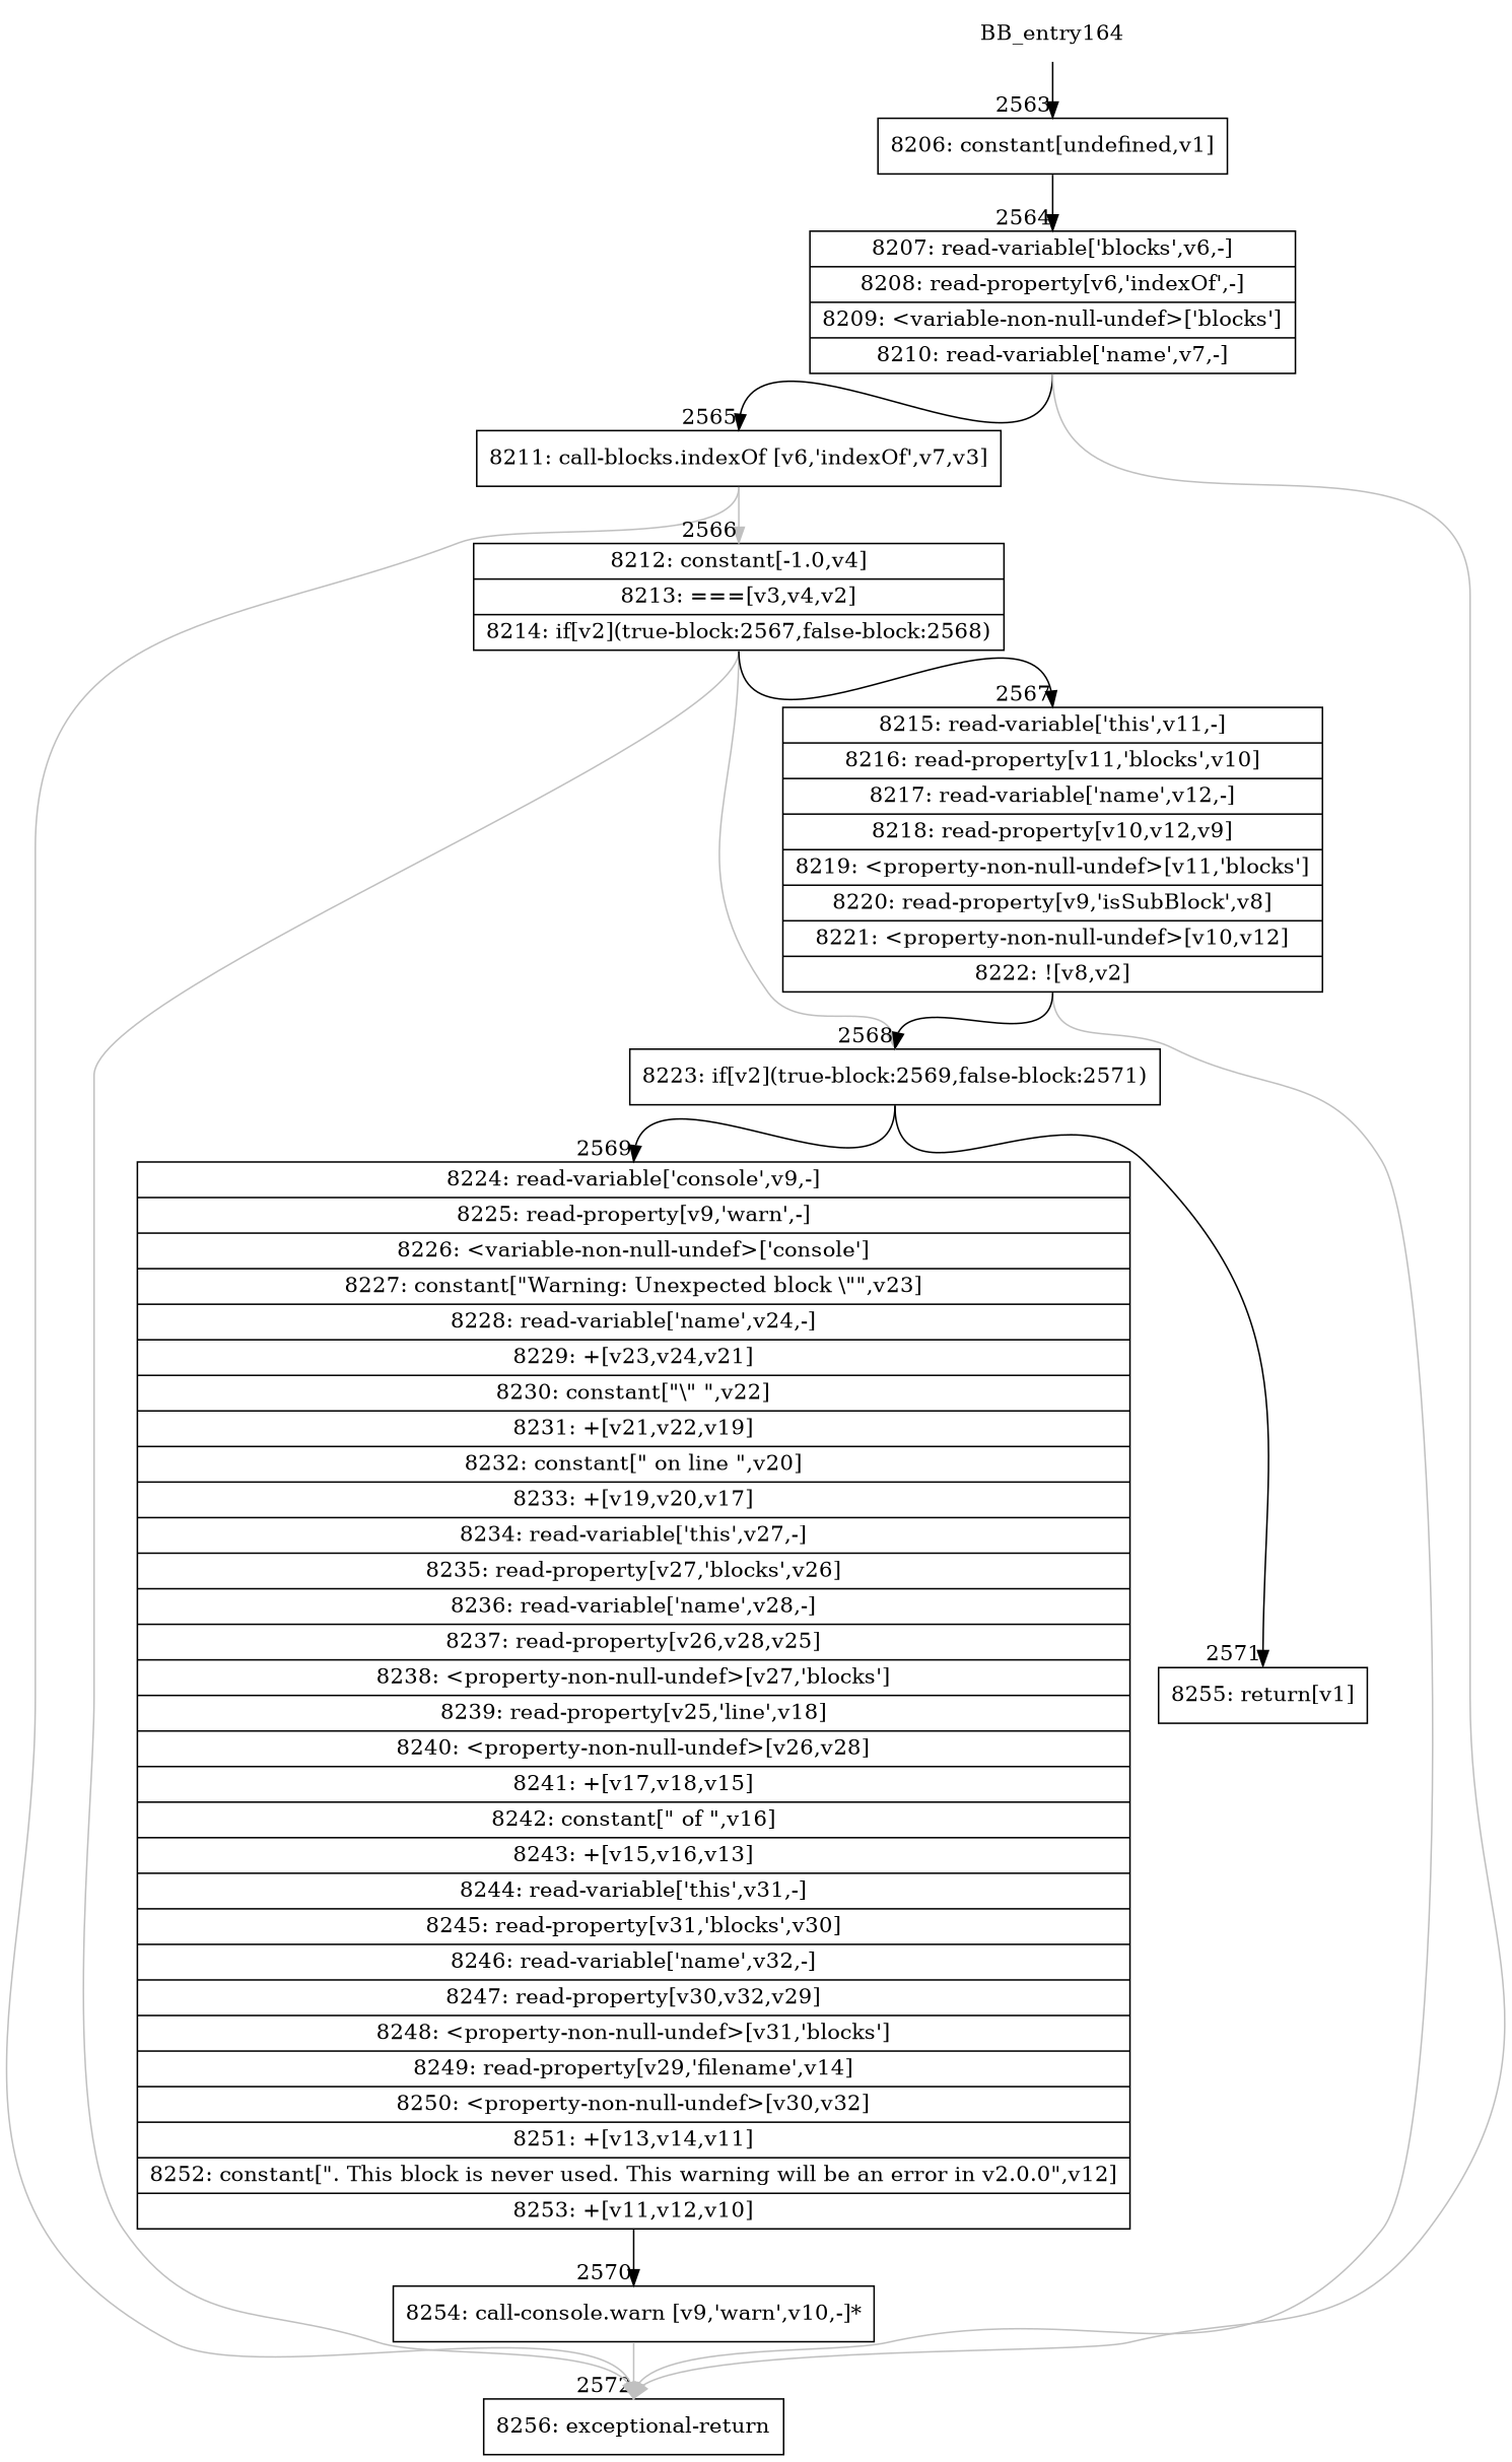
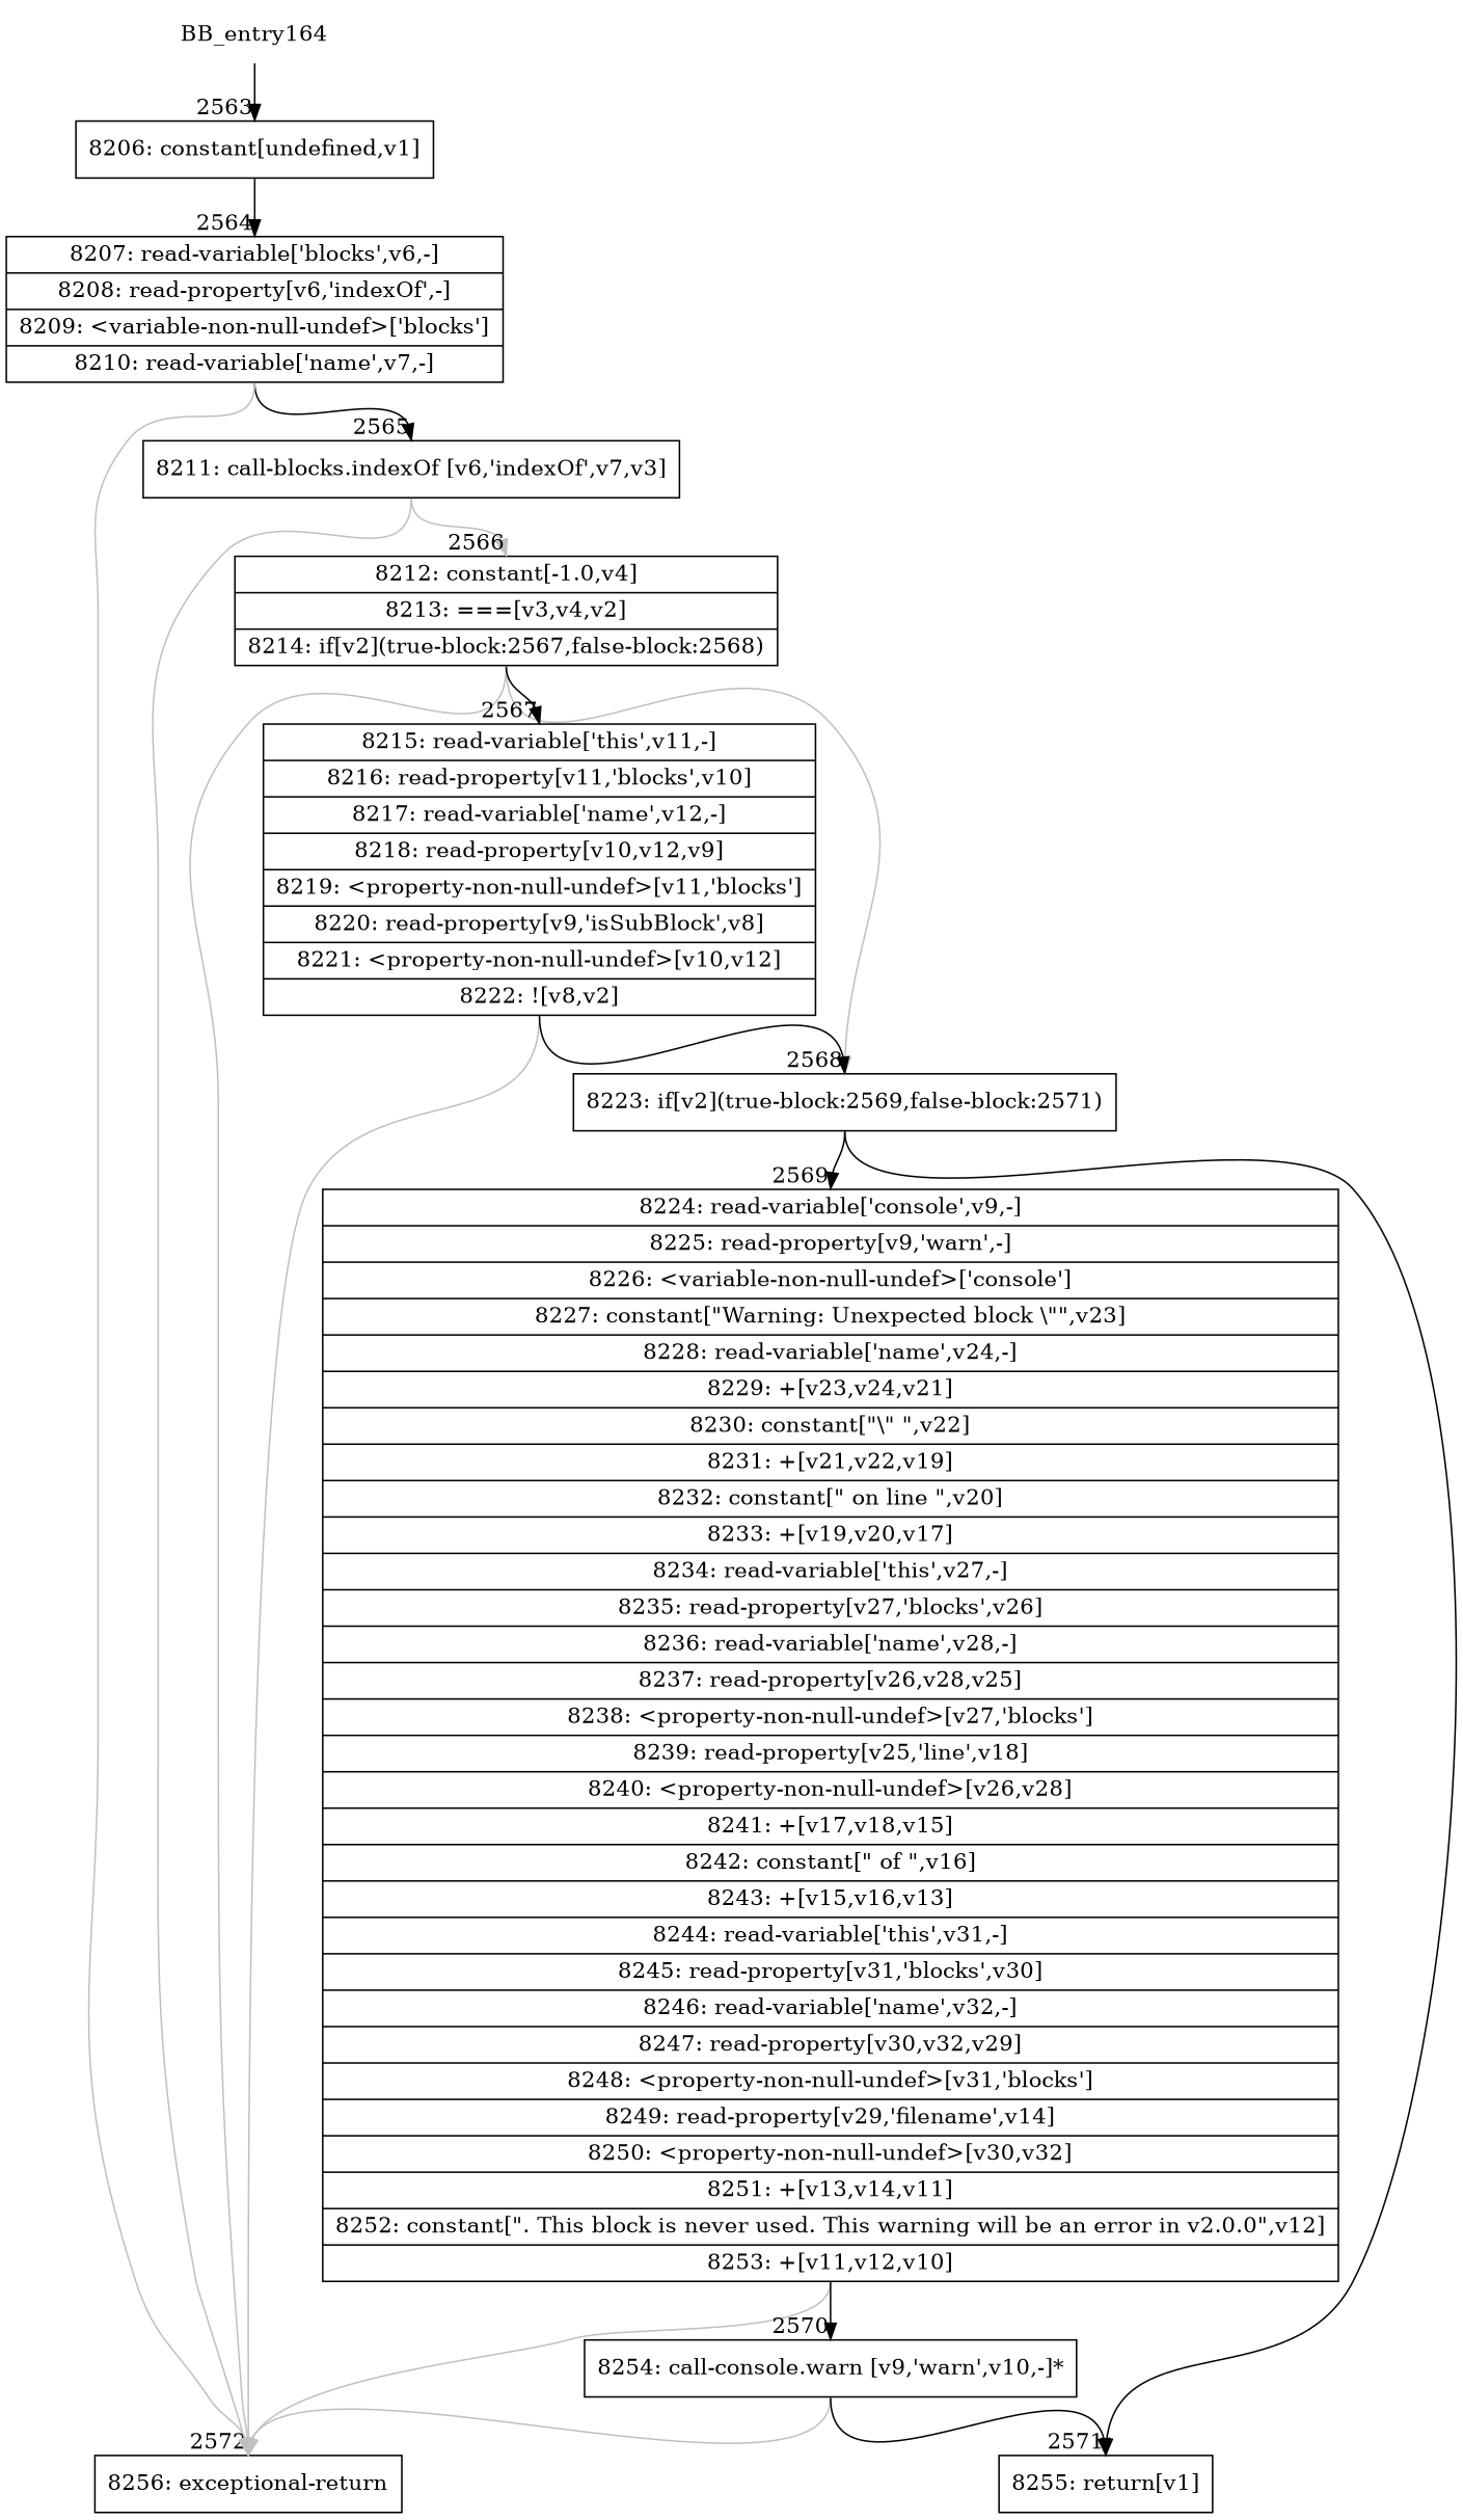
  digraph {
    rankdir=TD
    node [shape=record]
    edge [headport=n tailport=s]
    n1 [label=BB_entry164 shape=none]
    n2 [label="{8206: constant[undefined,v1]}"]
    n3 [label="{8207: read-variable['blocks',v6,-]|8208: read-property[v6,'indexOf',-]|8209: \<variable-non-null-undef\>['blocks']|8210: read-variable['name',v7,-]}"]
    n4 [label="{8211: call-blocks.indexOf [v6,'indexOf',v7,v3]}"]
    n5 [label="{8256: exceptional-return}"]
    n6 [label="{8212: constant[-1.0,v4]|8213: ===[v3,v4,v2]|8214: if[v2](true-block:2567,false-block:2568)}"]
    n7 [label="{8223: if[v2](true-block:2569,false-block:2571)}"]
    n8 [label="{8215: read-variable['this',v11,-]|8216: read-property[v11,'blocks',v10]|8217: read-variable['name',v12,-]|8218: read-property[v10,v12,v9]|8219: \<property-non-null-undef\>[v11,'blocks']|8220: read-property[v9,'isSubBlock',v8]|8221: \<property-non-null-undef\>[v10,v12]|8222: ![v8,v2]}"]
    n9 [label="{8224: read-variable['console',v9,-]|8225: read-property[v9,'warn',-]|8226: \<variable-non-null-undef\>['console']|8227: constant[\"Warning: Unexpected block \\\"\",v23]|8228: read-variable['name',v24,-]|8229: +[v23,v24,v21]|8230: constant[\"\\\" \",v22]|8231: +[v21,v22,v19]|8232: constant[\" on line \",v20]|8233: +[v19,v20,v17]|8234: read-variable['this',v27,-]|8235: read-property[v27,'blocks',v26]|8236: read-variable['name',v28,-]|8237: read-property[v26,v28,v25]|8238: \<property-non-null-undef\>[v27,'blocks']|8239: read-property[v25,'line',v18]|8240: \<property-non-null-undef\>[v26,v28]|8241: +[v17,v18,v15]|8242: constant[\" of \",v16]|8243: +[v15,v16,v13]|8244: read-variable['this',v31,-]|8245: read-property[v31,'blocks',v30]|8246: read-variable['name',v32,-]|8247: read-property[v30,v32,v29]|8248: \<property-non-null-undef\>[v31,'blocks']|8249: read-property[v29,'filename',v14]|8250: \<property-non-null-undef\>[v30,v32]|8251: +[v13,v14,v11]|8252: constant[\". This block is never used. This warning will be an error in v2.0.0\",v12]|8253: +[v11,v12,v10]}"]
    n10 [label="{8255: return[v1]}"]
    n11 [label="{8254: call-console.warn [v9,'warn',v10,-]*}"]
    n1 -> n2 [headlabel="    2563"]
    n2 -> n3 [headlabel="      2564"]
    n3 -> n4 [headlabel="      2565"]
    n3 -> n5 [color=gray headlabel="      2572"]
    n4 -> n5 [color=gray]
    n4 -> n6 [color=gray headlabel="      2566"]
    n6 -> n5 [color=gray]
    n6 -> n7 [color=gray headlabel="      2568"]
    n6 -> n8 [headlabel="      2567"]
    n7 -> n9 [headlabel="      2569"]
    n7 -> n10 [headlabel="      2571"]
    n8 -> n5 [color=gray]
    n8 -> n7
+   n9 -> n5 [color=gray]
    n9 -> n11 [headlabel="      2570"]
    n11 -> n5 [color=gray]
+   n11 -> n10
  }
